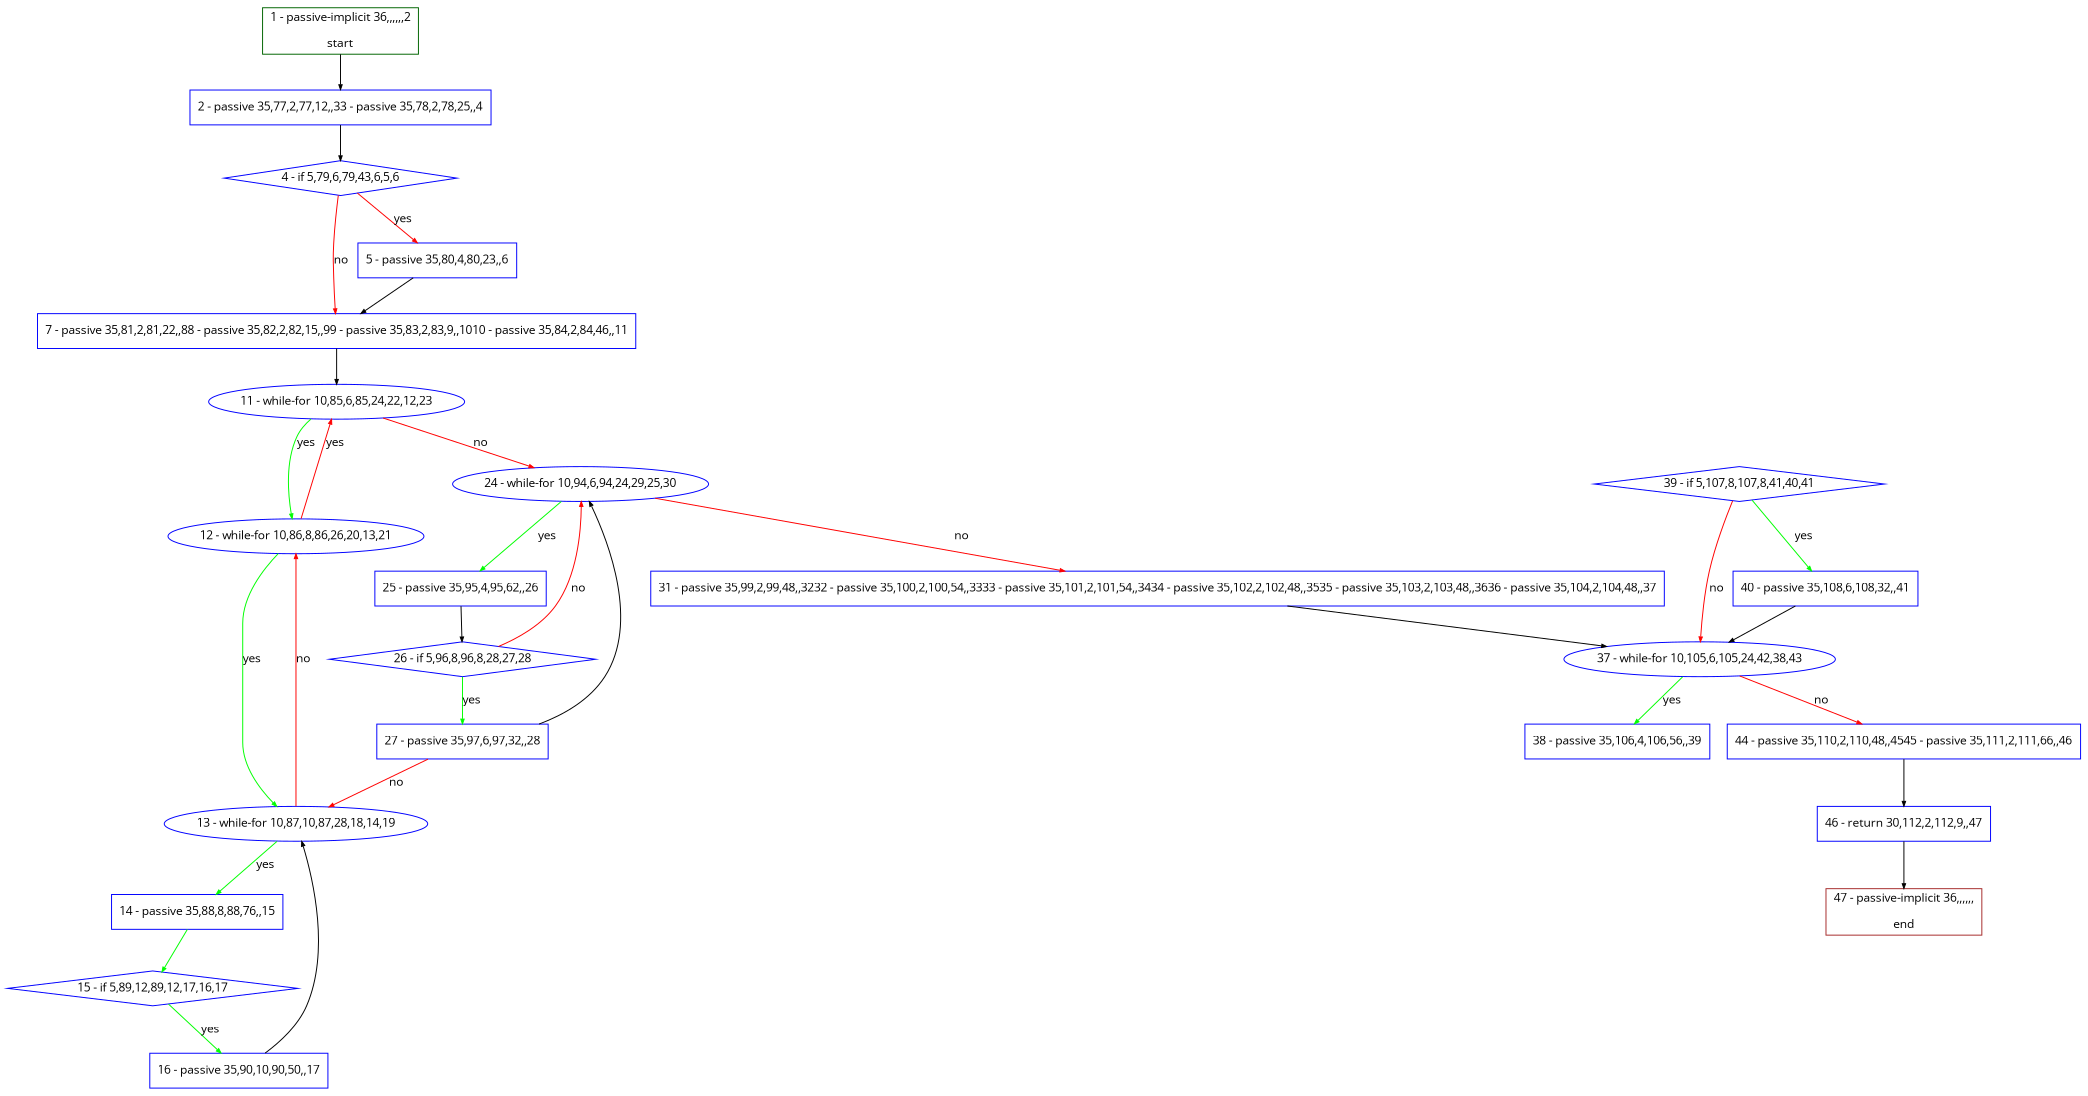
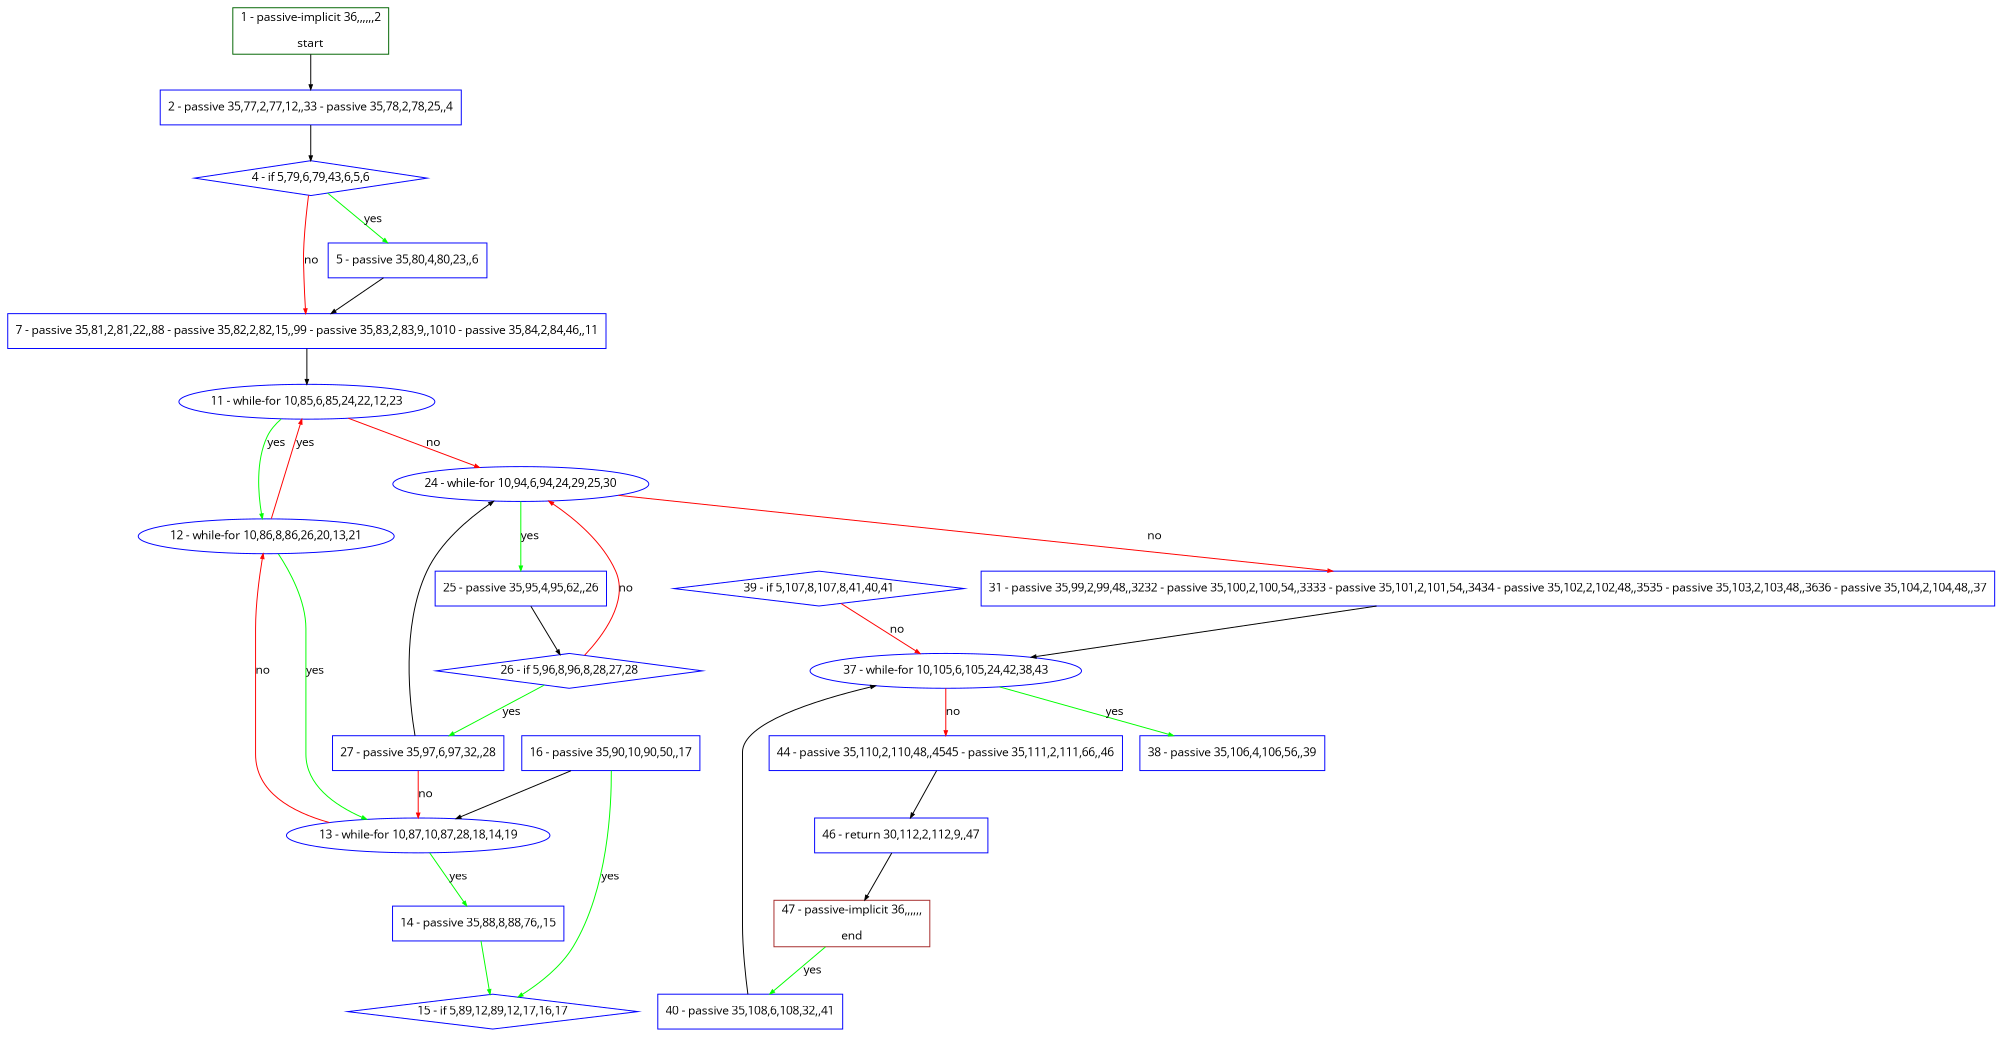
  digraph {
    bgcolor=white
    compound=true
    fillcolor="#FFFFCC"
    fontname="Open Sans"
    fontsize=12
    pack=true
    packmode=clust
    style="rounded,filled"
    node [color="#0000ff" compound=true fillcolor="#ffffff" fixedsize=false fontname="Open Sans" fontsize=12 node_initialized=no shape=box style=filled]
    edge [arrowhead=normal arrowsize=0.5 arrowtail=none color="#000000" compound=true dir=forward fontcolor=black fontname="Open Sans" fontsize=12]
    n1 [label="2 - passive 35,77,2,77,12,,33 - passive 35,78,2,78,25,,4"]
    n2 [label="4 - if 5,79,6,79,43,6,5,6" shape=diamond]
    n3 [label="5 - passive 35,80,4,80,23,,6"]
    n4 [label="7 - passive 35,81,2,81,22,,88 - passive 35,82,2,82,15,,99 - passive 35,83,2,83,9,,1010 - passive 35,84,2,84,46,,11"]
    n5 [color="#006400" label="1 - passive-implicit 36,,,,,,2\n\nstart"]
    n6 [label="11 - while-for 10,85,6,85,24,22,12,23" shape=oval]
    n7 [label="12 - while-for 10,86,8,86,26,20,13,21" shape=oval]
    n8 [label="24 - while-for 10,94,6,94,24,29,25,30" shape=oval]
    n9 [label="13 - while-for 10,87,10,87,28,18,14,19" shape=oval]
    n10 [label="25 - passive 35,95,4,95,62,,26"]
    n11 [label="31 - passive 35,99,2,99,48,,3232 - passive 35,100,2,100,54,,3333 - passive 35,101,2,101,54,,3434 - passive 35,102,2,102,48,,3535 - passive 35,103,2,103,48,,3636 - passive 35,104,2,104,48,,37"]
    n12 [label="14 - passive 35,88,8,88,76,,15"]
    n13 [label="26 - if 5,96,8,96,8,28,27,28" shape=diamond]
    n14 [label="37 - while-for 10,105,6,105,24,42,38,43" shape=oval]
    n15 [label="15 - if 5,89,12,89,12,17,16,17" shape=diamond]
    n16 [label="16 - passive 35,90,10,90,50,,17"]
    n17 [label="27 - passive 35,97,6,97,32,,28"]
    n18 [label="38 - passive 35,106,4,106,56,,39"]
    n19 [label="44 - passive 35,110,2,110,48,,4545 - passive 35,111,2,111,66,,46"]
    n20 [label="46 - return 30,112,2,112,9,,47"]
    n21 [label="39 - if 5,107,8,107,8,41,40,41" shape=diamond]
    n22 [label="40 - passive 35,108,6,108,32,,41"]
    n23 [color="#a52a2a" label="47 - passive-implicit 36,,,,,,\n\nend"]
    n1 -> n2
-   n2 -> n3 [color="#ff0000" label=yes]
+   n2 -> n3 [color="#00ff00" label=yes]
    n2 -> n4 [color="#ff0000" label=no]
    n3 -> n4
    n4 -> n6
    n5 -> n1
    n6 -> n7 [color="#00ff00" label=yes]
    n6 -> n8 [color="#ff0000" label=no]
    n7 -> n6 [color="#ff0000" label=yes]
    n7 -> n9 [color="#00ff00" label=yes]
    n8 -> n10 [color="#00ff00" label=yes]
    n8 -> n11 [color="#ff0000" label=no]
    n9 -> n7 [color="#ff0000" label=no]
    n9 -> n12 [color="#00ff00" label=yes]
    n10 -> n13
    n11 -> n14
    n12 -> n15 [color="#00ff00"]
    n13 -> n8 [color="#ff0000" label=no]
    n13 -> n17 [color="#00ff00" label=yes]
    n14 -> n18 [color="#00ff00" label=yes]
    n14 -> n19 [color="#ff0000" label=no]
-   n15 -> n16 [color="#00ff00" label=yes]
+   n16 -> n15 [color="#00ff00" label=yes]
    n16 -> n9
    n17 -> n8
    n17 -> n9 [color="#ff0000" label=no]
    n19 -> n20
    n20 -> n23
    n21 -> n14 [color="#ff0000" label=no]
-   n21 -> n22 [color="#00ff00" label=yes]
+   n23 -> n22 [color="#00ff00" label=yes]
    n22 -> n14
  }
